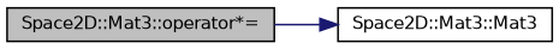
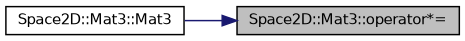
  digraph {
    rankdir=LR
    node [color=black fontname=Helvetica fontsize=10 shape=record style=filled]
    n1 [fillcolor=grey75 fontcolor=black height=0.2 label="Space2D::Mat3::operator*=" width=0.4]
    n2 [fillcolor=white height=0.2 label="Space2D::Mat3::Mat3" width=0.4]
-   n1 -> n2 [color=midnightblue fontname=Helvetica fontsize=10 labelfontname=Helvetica labelfontsize=10 style=solid]
+   n2 -> n1 [color=midnightblue fontname=Helvetica fontsize=10 labelfontname=Helvetica labelfontsize=10 style=solid]
  }
